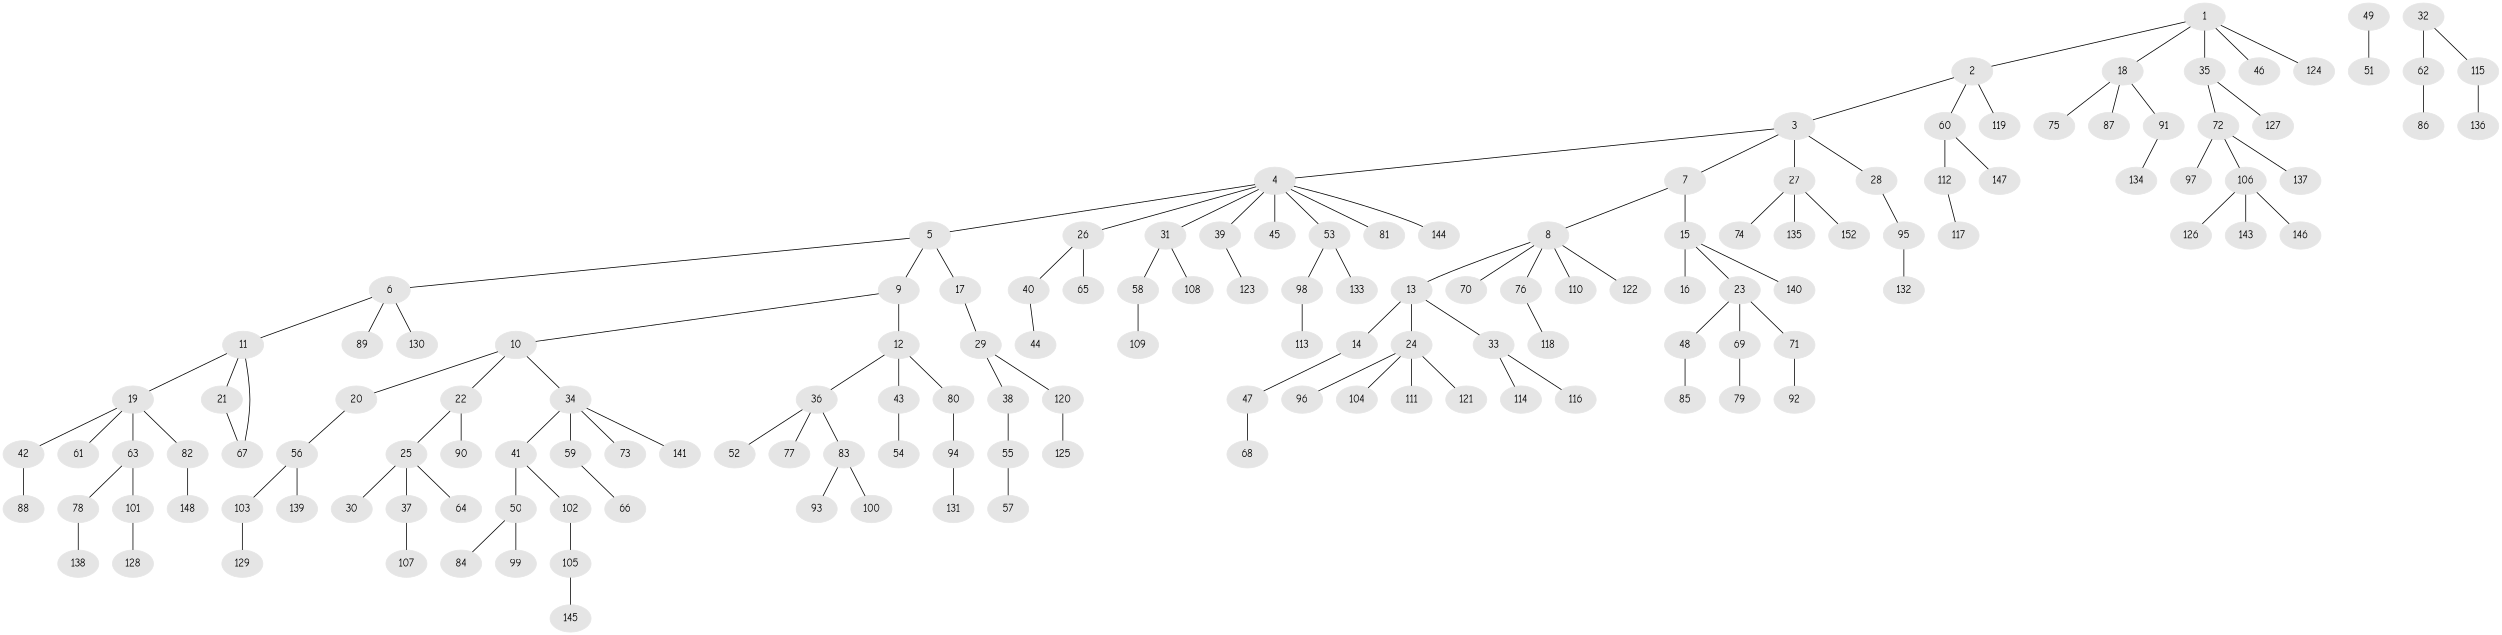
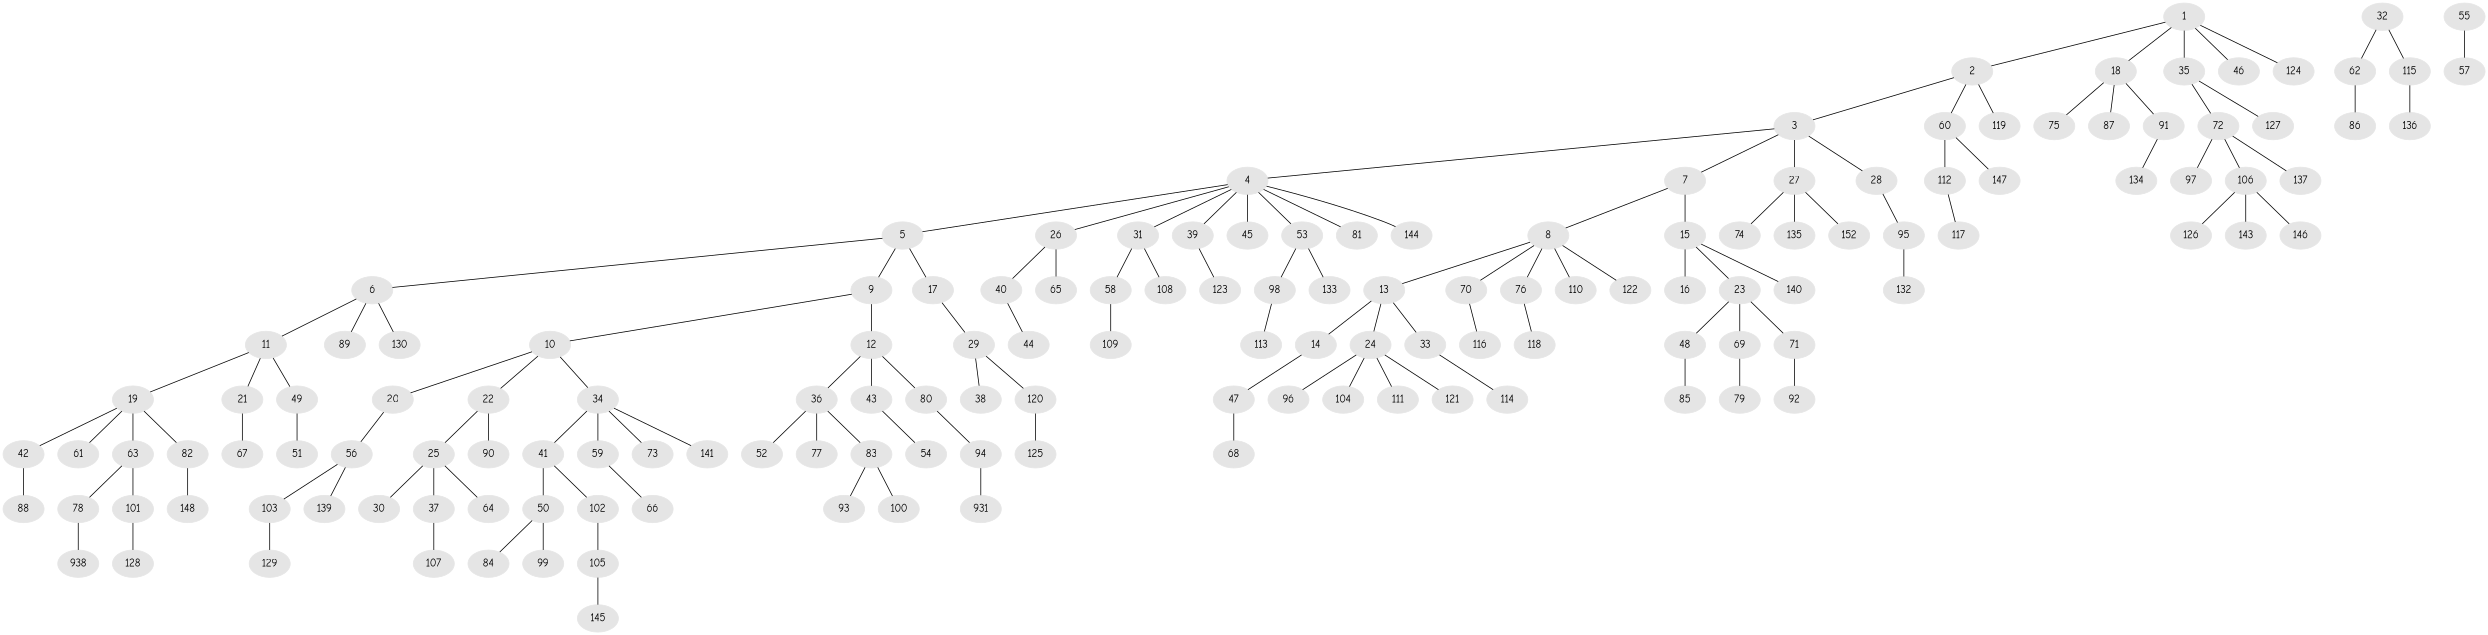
  graph {
    fontname="Comic Neue"
    node [color=gray90 fontname="Comic Neue" style=filled]
    edge [fontname="Comic Neue"]
    1
    2
    18
    35
    46
    124
    3
    60
    119
    75
    87
    91
    72
    127
    4
    7
    27
    28
    112
    147
    5
    26
    31
    39
    45
    53
    81
    144
    8
    15
    74
    135
    n33 [label=152]
    95
    6
    9
    17
    40
    65
    58
    108
    123
    98
    133
    11
    89
    130
    10
    12
    29
    19
    21
    49
    13
    70
    76
    110
    122
    16
    23
    140
    14
    24
    33
    118
    20
    22
    34
    36
    43
    80
    56
    25
    90
    41
    59
    73
    141
    42
    61
    63
    82
    67
    51
    52
    77
    83
    54
    94
    47
    96
    104
    111
    121
    32
    62
    115
    114
    116
    68
    48
    69
    71
    38
    120
    134
    88
    78
    101
    148
    103
    139
    30
    37
    64
    85
    79
    92
    107
    44
    132
    55
    125
    109
    86
    136
    50
    102
    66
    97
    106
    137
    93
    100
    57
    84
    99
    105
    113
    129
    117
-   138
+   138 [label=938]
    128
    126
    143
    146
-   131
+   131 [label=931]
    145
    1 -- 2
    1 -- 18
    1 -- 35
    1 -- 46
    1 -- 124
    2 -- 3
    2 -- 60
    2 -- 119
    18 -- 75
    18 -- 87
    18 -- 91
    35 -- 72
    35 -- 127
    3 -- 4
    3 -- 7
    3 -- 27
    3 -- 28
    60 -- 112
    60 -- 147
    91 -- 134
    72 -- 97
    72 -- 106
    72 -- 137
    4 -- 5
    4 -- 26
    4 -- 31
    4 -- 39
    4 -- 45
    4 -- 53
    4 -- 81
    4 -- 144
    7 -- 8
    7 -- 15
    27 -- 74
    27 -- 135
    27 -- n33
    28 -- 95
    112 -- 117
    5 -- 6
    5 -- 9
    5 -- 17
    26 -- 40
    26 -- 65
    31 -- 58
    31 -- 108
    39 -- 123
    53 -- 98
    53 -- 133
    8 -- 13
    8 -- 70
    8 -- 76
    8 -- 110
    8 -- 122
    15 -- 16
    15 -- 23
    15 -- 140
    95 -- 132
    6 -- 11
    6 -- 89
    6 -- 130
    9 -- 10
    9 -- 12
    17 -- 29
    40 -- 44
    58 -- 109
    98 -- 113
    11 -- 19
    11 -- 21
-   11 -- 67
+   11 -- 49
    10 -- 20
    10 -- 22
    10 -- 34
    12 -- 36
    12 -- 43
    12 -- 80
    29 -- 38
    29 -- 120
    19 -- 42
    19 -- 61
    19 -- 63
    19 -- 82
    21 -- 67
    49 -- 51
    13 -- 14
    13 -- 24
    13 -- 33
    76 -- 118
    23 -- 48
    23 -- 69
    23 -- 71
    14 -- 47
    24 -- 96
    24 -- 104
    24 -- 111
    24 -- 121
    33 -- 114
-   33 -- 116
+   70 -- 116
    20 -- 56
    22 -- 25
    22 -- 90
    34 -- 41
    34 -- 59
    34 -- 73
    34 -- 141
    36 -- 52
    36 -- 77
    36 -- 83
    43 -- 54
    80 -- 94
    56 -- 103
    56 -- 139
    25 -- 30
    25 -- 37
    25 -- 64
    41 -- 50
    41 -- 102
    59 -- 66
    42 -- 88
    63 -- 78
    63 -- 101
    82 -- 148
    83 -- 93
    83 -- 100
    94 -- 131
    47 -- 68
    32 -- 62
    32 -- 115
    62 -- 86
    115 -- 136
    48 -- 85
    69 -- 79
    71 -- 92
-   38 -- 55
    120 -- 125
    78 -- 138
    101 -- 128
    103 -- 129
    37 -- 107
    55 -- 57
    50 -- 84
    50 -- 99
    102 -- 105
    106 -- 126
    106 -- 143
    106 -- 146
    105 -- 145
  }
